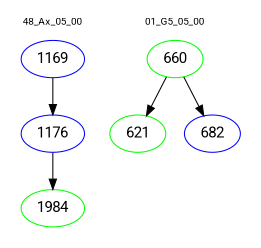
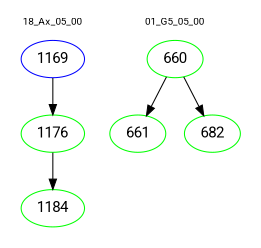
  digraph {
    fontname=Roboto
    node [color=green fontname=Roboto]
    edge [color=black fontname=Roboto]
-   n1 [color=blue label=1176]
+   n1 [label=1176]
    n2 [color=blue label=1169]
-   n3 [label=1984]
+   n3 [label=1184]
    n4 [label=660]
-   n5 [label=621]
-   n6 [color=blue label=682]
+   n5 [label=661]
+   n6 [label=682]
    subgraph cluster_1 {
      color=white
      fontsize=10
-     label="48_Ax_05_00"
+     label="18_Ax_05_00"
      n1
      n2
      n3
    }
    subgraph cluster_2 {
      color=white
      fontsize=10
      label="01_G5_05_00"
      n4
      n5
      n6
    }
    n1 -> n3
    n2 -> n1
    n4 -> n5
    n4 -> n6
  }
